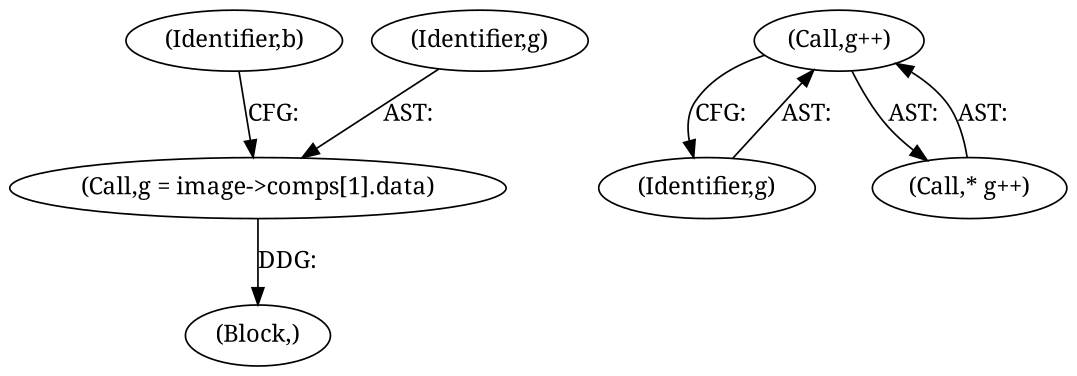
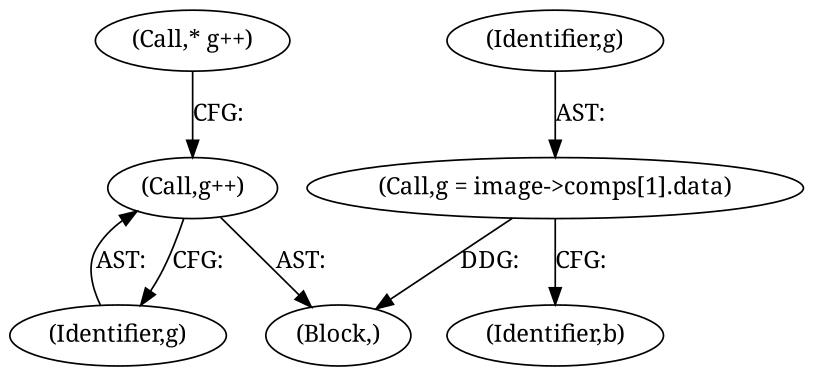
  digraph {
    fontname="Noto Serif"
    node [fontname="Noto Serif"]
    edge [fontname="Noto Serif"]
    n1 [label="(Call,g = image->comps[1].data)"]
    n2 [label="(Block,)"]
    n3 [label="(Call,g++)"]
    n4 [label="(Identifier,g)"]
    n5 [label="(Call,* g++)"]
    n6 [label="(Identifier,b)"]
    n7 [label="(Identifier,g)"]
    n1 -> n2 [label="DDG: "]
    n3 -> n4 [label="CFG: "]
-   n3 -> n5 [label="AST: "]
+   n3 -> n2 [label="AST: "]
    n4 -> n3 [label="AST: "]
-   n5 -> n3 [label="AST: "]
-   n6 -> n1 [label="CFG: "]
+   n5 -> n3 [label="CFG: "]
+   n1 -> n6 [label="CFG: "]
    n7 -> n1 [label="AST: "]
  }
